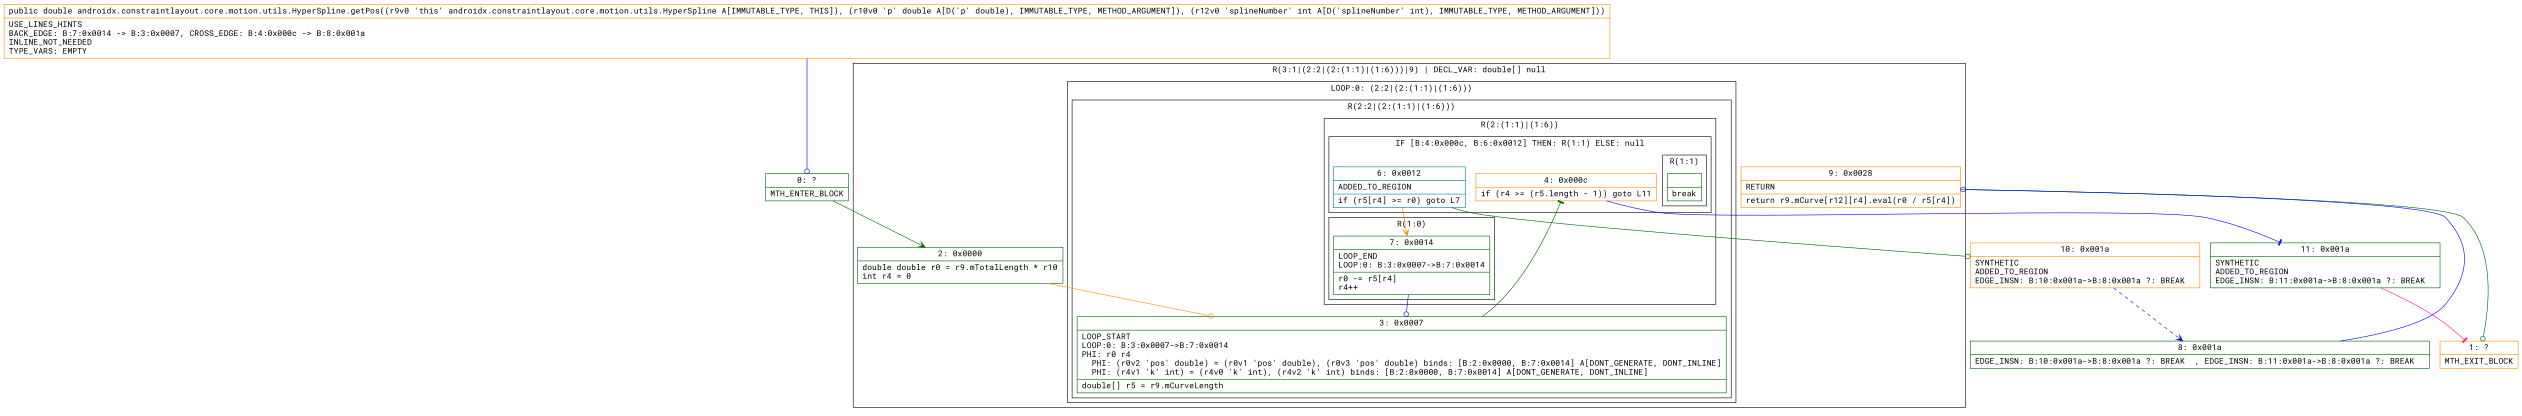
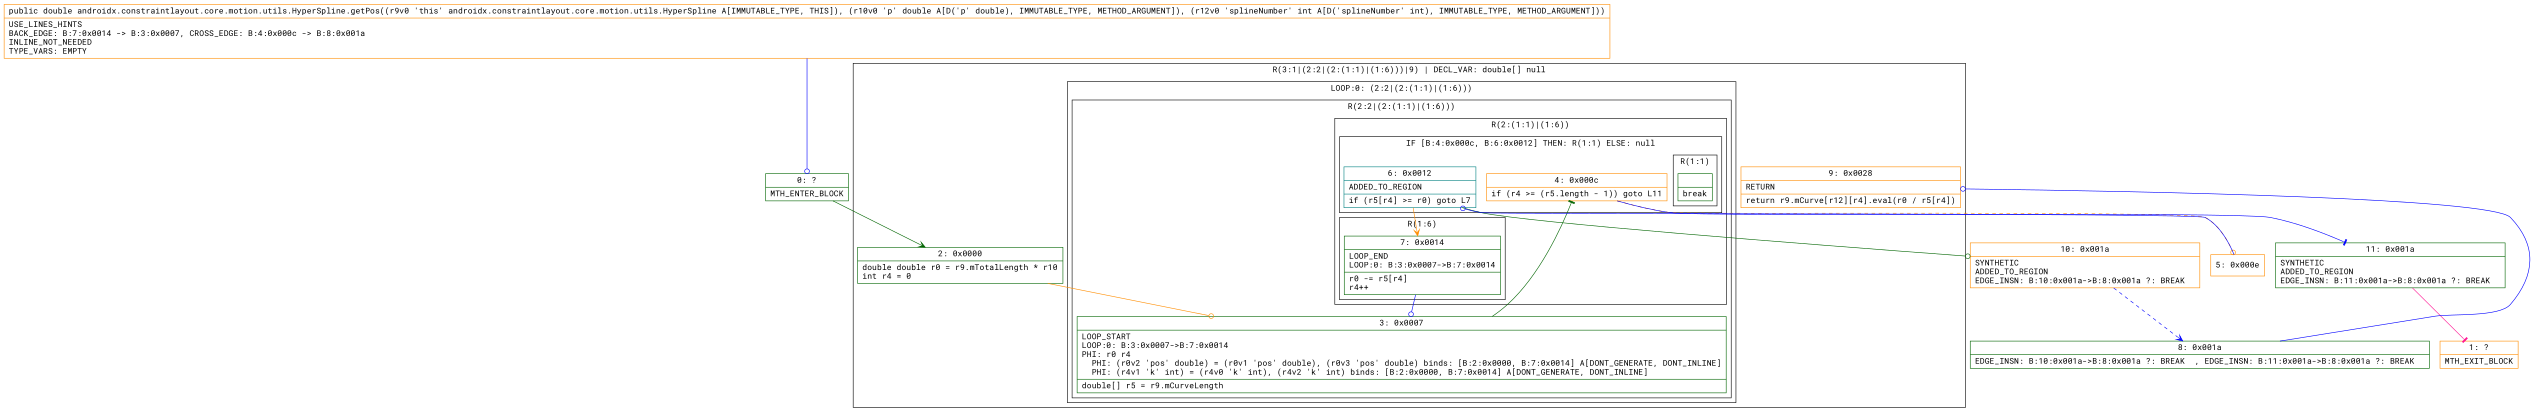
  digraph {
    fontname="Roboto Mono"
    node [color=darkgreen fontname="Roboto Mono" shape=record]
    edge [arrowhead=odot color=blue fontname="Roboto Mono"]
    n1 [label="{|break\l}"]
    n2 [color=darkorange label="{4\:\ 0x000c|if (r4 \>= (r5.length \- 1)) goto L11\l}"]
    n3 [color=teal label="{6\:\ 0x0012|ADDED_TO_REGION\l|if (r5[r4] \>= r0) goto L7\l}"]
    n4 [label="{7\:\ 0x0014|LOOP_END\lLOOP:0: B:3:0x0007\-\>B:7:0x0014\l|r0 \-= r5[r4]\lr4++\l}"]
    n5 [label="{3\:\ 0x0007|LOOP_START\lLOOP:0: B:3:0x0007\-\>B:7:0x0014\lPHI: r0 r4 \l  PHI: (r0v2 'pos' double) = (r0v1 'pos' double), (r0v3 'pos' double) binds: [B:2:0x0000, B:7:0x0014] A[DONT_GENERATE, DONT_INLINE]\l  PHI: (r4v1 'k' int) = (r4v0 'k' int), (r4v2 'k' int) binds: [B:2:0x0000, B:7:0x0014] A[DONT_GENERATE, DONT_INLINE]\l|double[] r5 = r9.mCurveLength\l}"]
    n6 [label="{2\:\ 0x0000|double double r0 = r9.mTotalLength * r10\lint r4 = 0\l}"]
    n7 [color=darkorange label="{9\:\ 0x0028|RETURN\l|return r9.mCurve[r12][r4].eval(r0 \/ r5[r4])\l}"]
+   n8 [color=darkorange label="{5\:\ 0x000e}"]
    n9 [label="{11\:\ 0x001a|SYNTHETIC\lADDED_TO_REGION\lEDGE_INSN: B:11:0x001a\-\>B:8:0x001a ?: BREAK  \l}"]
    n10 [color=darkorange label="{10\:\ 0x001a|SYNTHETIC\lADDED_TO_REGION\lEDGE_INSN: B:10:0x001a\-\>B:8:0x001a ?: BREAK  \l}"]
    n11 [color=darkorange label="{1\:\ ?|MTH_EXIT_BLOCK\l}"]
    n12 [label="{8\:\ 0x001a|EDGE_INSN: B:10:0x001a\-\>B:8:0x001a ?: BREAK  , EDGE_INSN: B:11:0x001a\-\>B:8:0x001a ?: BREAK  \l}"]
    n13 [label="{0\:\ ?|MTH_ENTER_BLOCK\l}"]
    n14 [color=darkorange label="{public double androidx.constraintlayout.core.motion.utils.HyperSpline.getPos((r9v0 'this' androidx.constraintlayout.core.motion.utils.HyperSpline A[IMMUTABLE_TYPE, THIS]), (r10v0 'p' double A[D('p' double), IMMUTABLE_TYPE, METHOD_ARGUMENT]), (r12v0 'splineNumber' int A[D('splineNumber' int), IMMUTABLE_TYPE, METHOD_ARGUMENT]))  | USE_LINES_HINTS\lBACK_EDGE: B:7:0x0014 \-\> B:3:0x0007, CROSS_EDGE: B:4:0x000c \-\> B:8:0x001a\lINLINE_NOT_NEEDED\lTYPE_VARS: EMPTY\l}"]
    subgraph cluster_1 {
      label="R(3:1|(2:2|(2:(1:1)|(1:6)))|9) | DECL_VAR: double[] null\l"
      n6
      n7
      subgraph cluster_2 {
        label="LOOP:0: (2:2|(2:(1:1)|(1:6)))"
        subgraph cluster_3 {
          label="R(2:2|(2:(1:1)|(1:6)))"
          n5
          subgraph cluster_4 {
            label="R(2:(1:1)|(1:6))"
            subgraph cluster_5 {
              label="IF [B:4:0x000c, B:6:0x0012] THEN: R(1:1) ELSE: null"
              n2
              n3
              subgraph cluster_6 {
                label="R(1:1)"
                n1
              }
            }
            subgraph cluster_7 {
-             label="R(1:0)"
+             label="R(1:6)"
              n4
            }
          }
        }
      }
    }
+   n2 -> n8 [color=darkorange style=dashed]
    n2 -> n9 [arrowhead=tee]
    n3 -> n4 [arrowhead=vee color=darkorange style=solid]
    n3 -> n10 [color=darkgreen]
    n4 -> n5
    n5 -> n2 [arrowhead=tee color=darkgreen]
    n6 -> n5 [color=darkorange]
-   n7 -> n11 [color=darkgreen]
+   n8 -> n3
    n9 -> n11 [arrowhead=tee color=deeppink]
    n10 -> n12 [arrowhead=vee style=dashed]
    n12 -> n7
    n13 -> n6 [arrowhead=vee color=darkgreen]
    n14 -> n13
  }
